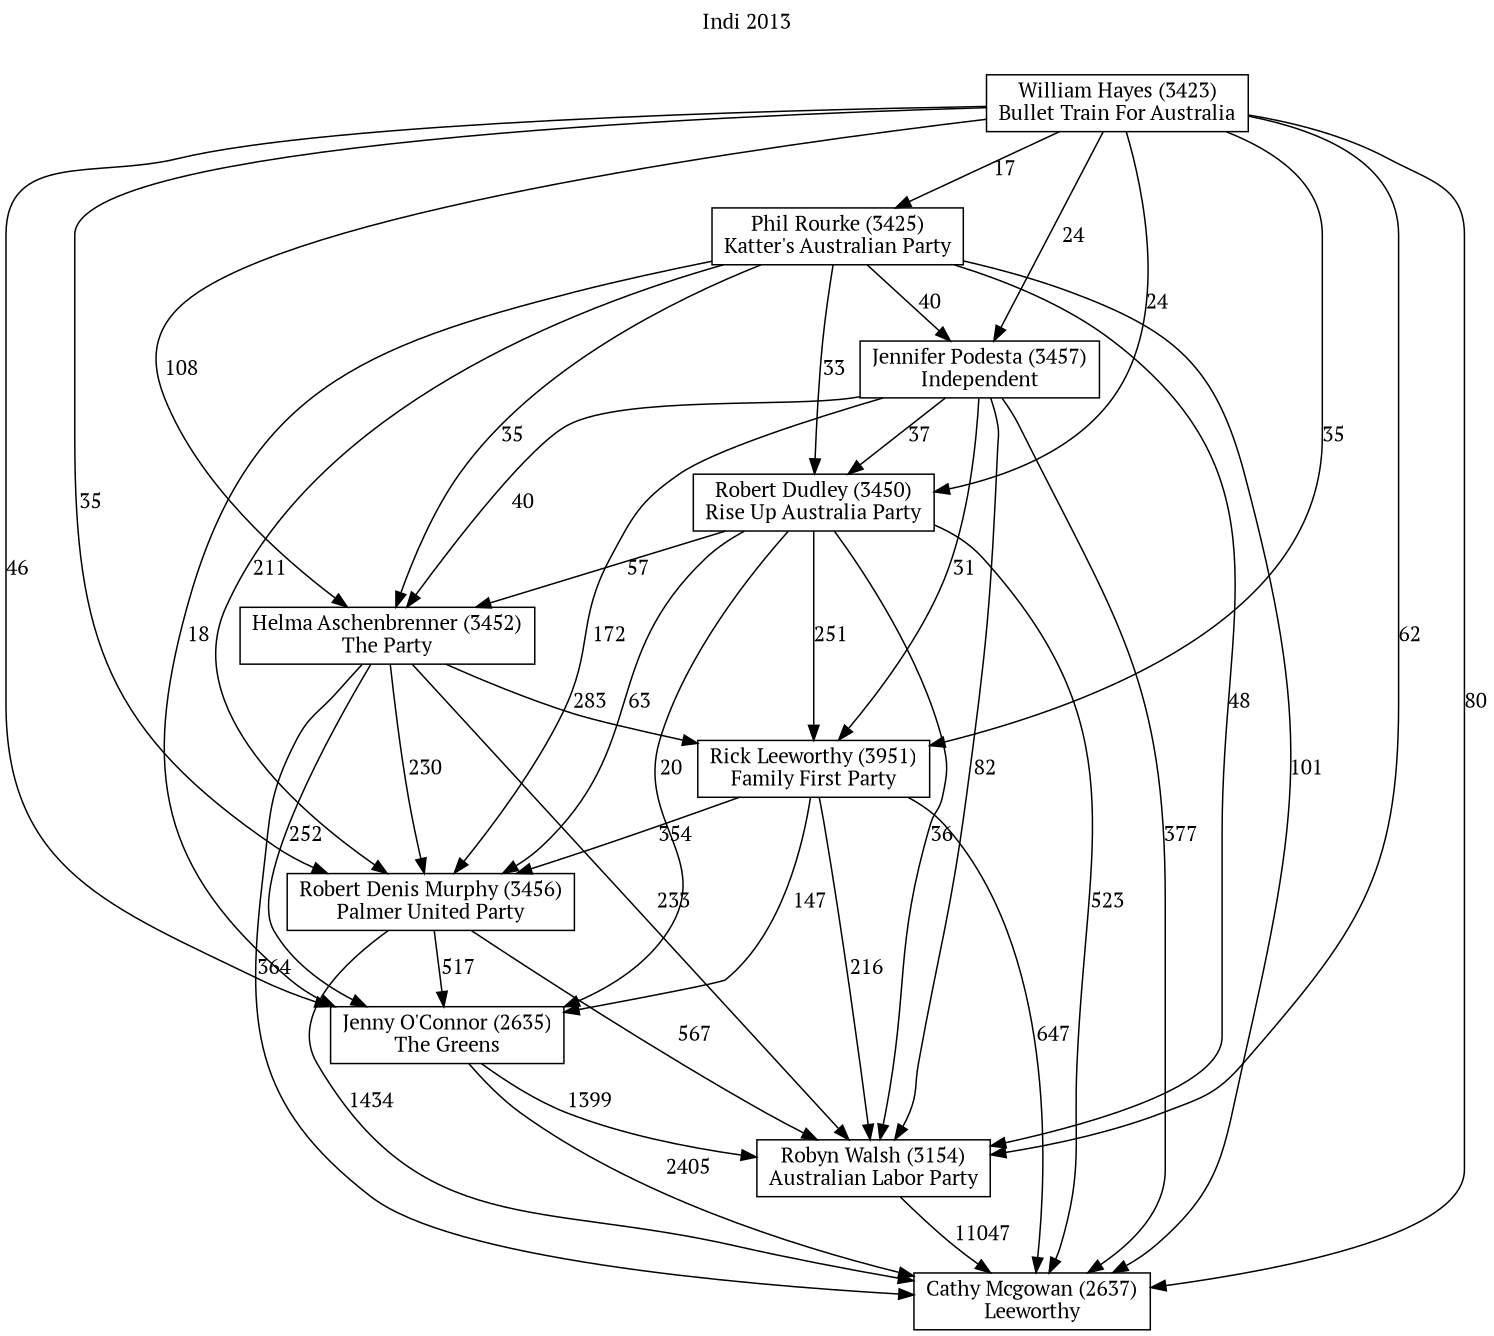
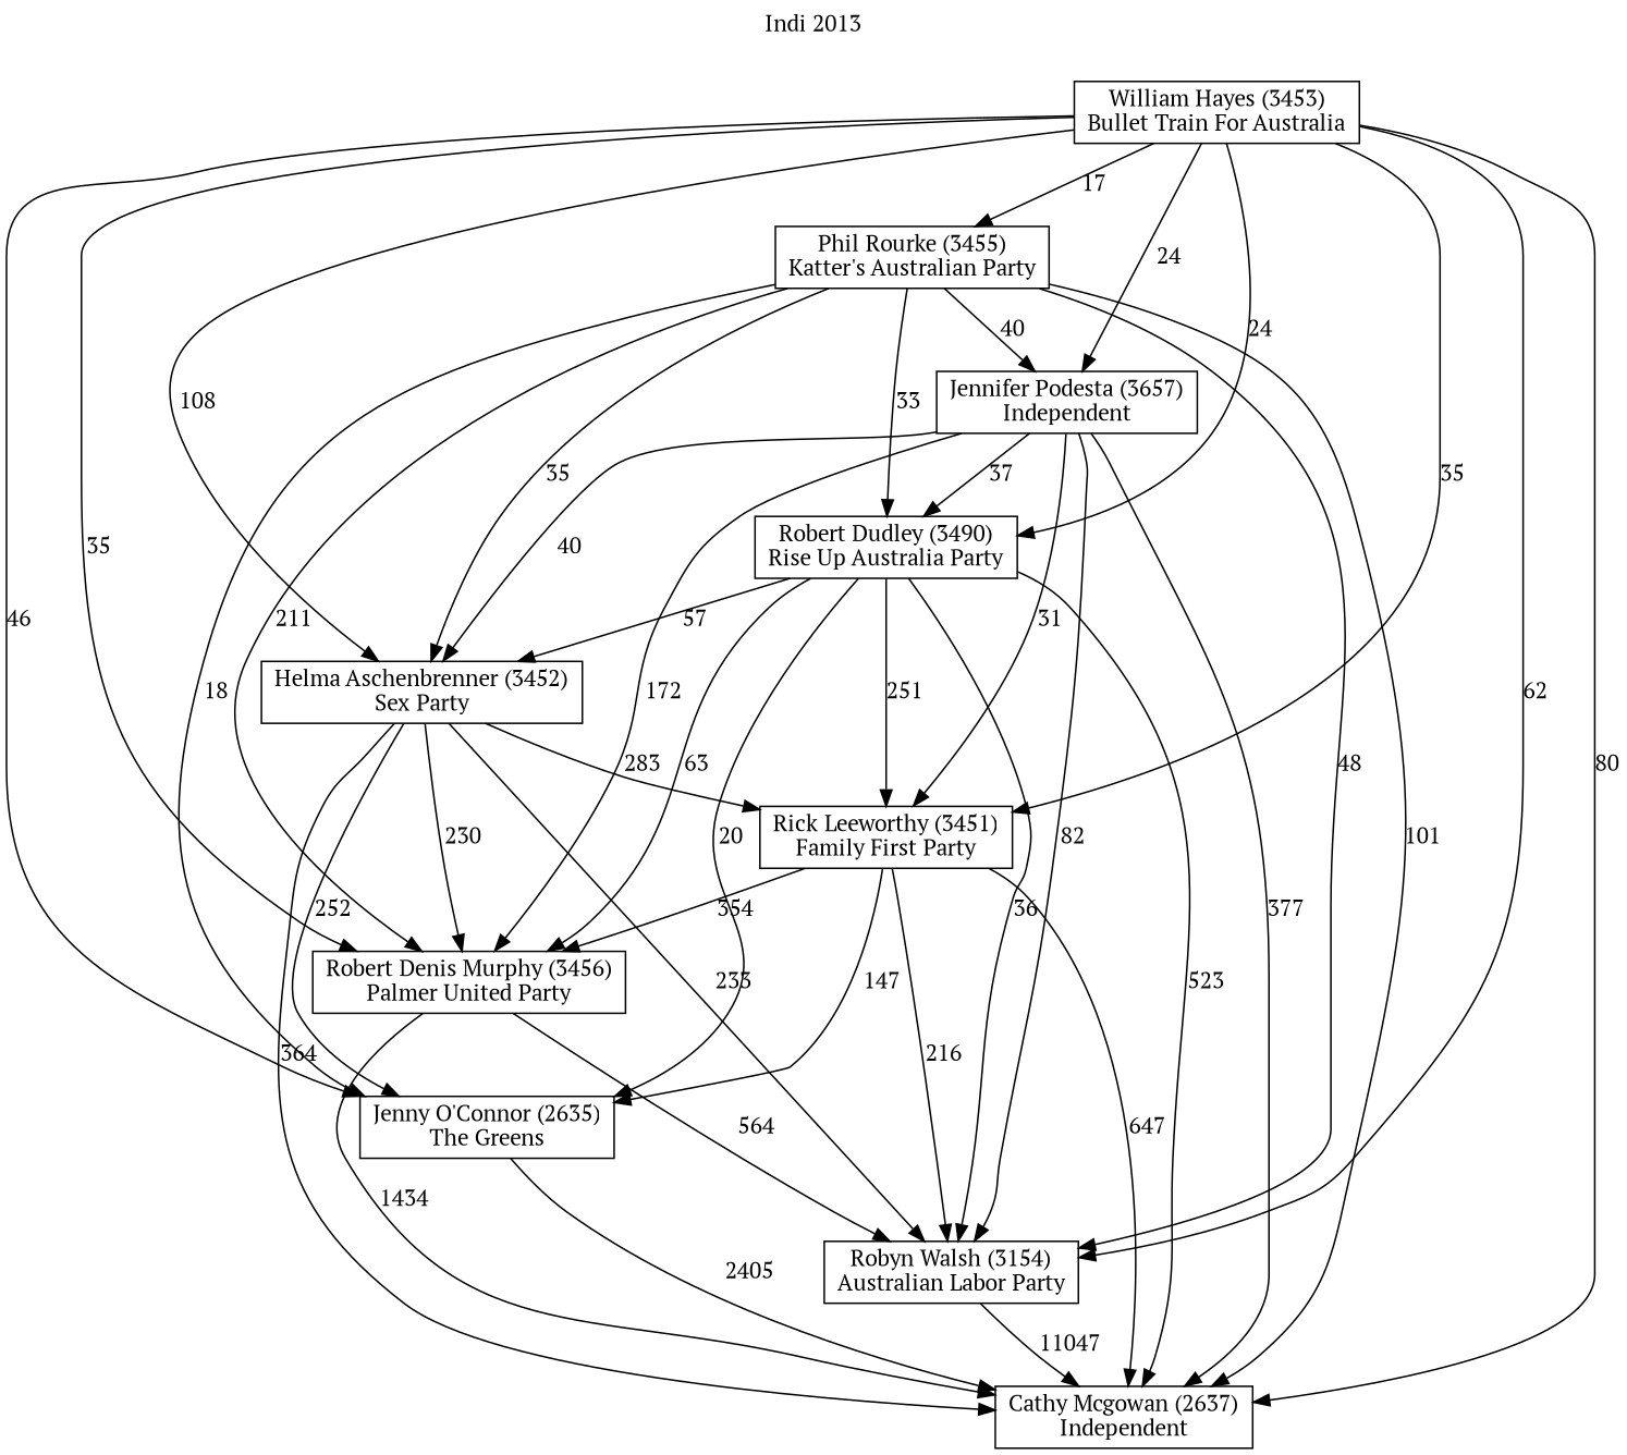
  digraph {
    fontname="PT Serif"
    label="Indi 2013"
    labelloc=t
    mclimit=10
    node [fontname="PT Serif" shape=box]
    edge [fontname="PT Serif"]
-   n1 [label="Cathy Mcgowan (2637)\nLeeworthy"]
+   n1 [label="Cathy Mcgowan (2637)\nIndependent"]
    n2 [label="Robyn Walsh (3154)\nAustralian Labor Party"]
    n3 [label="Jenny O'Connor (2635)\nThe Greens"]
    n4 [label="Robert Denis Murphy (3456)\nPalmer United Party"]
-   n5 [label="Rick Leeworthy (3951)\nFamily First Party"]
-   n6 [label="Helma Aschenbrenner (3452)\nThe Party"]
-   n7 [label="Robert Dudley (3450)\nRise Up Australia Party"]
-   n8 [label="Jennifer Podesta (3457)\nIndependent"]
-   n9 [label="Phil Rourke (3425)\nKatter's Australian Party"]
-   n10 [label="William Hayes (3423)\nBullet Train For Australia"]
+   n5 [label="Rick Leeworthy (3451)\nFamily First Party"]
+   n6 [label="Helma Aschenbrenner (3452)\nSex Party"]
+   n7 [label="Robert Dudley (3490)\nRise Up Australia Party"]
+   n8 [label="Jennifer Podesta (3657)\nIndependent"]
+   n9 [label="Phil Rourke (3455)\nKatter's Australian Party"]
+   n10 [label="William Hayes (3453)\nBullet Train For Australia"]
    n2 -> n1 [label=11047]
    n3 -> n1 [label=2405]
-   n3 -> n2 [label=1399]
    n4 -> n1 [label=1434]
-   n4 -> n2 [label=567]
-   n4 -> n3 [label=517]
+   n4 -> n2 [label=564]
    n5 -> n1 [label=647]
    n5 -> n2 [label=216]
    n5 -> n3 [label=147]
    n5 -> n4 [label=354]
    n6 -> n1 [label=364]
    n6 -> n2 [label=233]
    n6 -> n3 [label=252]
    n6 -> n4 [label=230]
    n6 -> n5 [label=283]
    n7 -> n1 [label=523]
    n7 -> n2 [label=36]
    n7 -> n3 [label=20]
    n7 -> n4 [label=63]
    n7 -> n5 [label=251]
    n7 -> n6 [label=57]
    n8 -> n1 [label=377]
    n8 -> n2 [label=82]
    n8 -> n4 [label=172]
    n8 -> n5 [label=31]
    n8 -> n6 [label=40]
    n8 -> n7 [label=37]
    n9 -> n1 [label=101]
    n9 -> n2 [label=48]
    n9 -> n3 [label=18]
    n9 -> n4 [label=211]
    n9 -> n6 [label=35]
    n9 -> n7 [label=33]
    n9 -> n8 [label=40]
    n10 -> n1 [label=80]
    n10 -> n2 [label=62]
    n10 -> n3 [label=46]
    n10 -> n4 [label=35]
    n10 -> n5 [label=35]
    n10 -> n6 [label=108]
    n10 -> n7 [label=24]
    n10 -> n8 [label=24]
    n10 -> n9 [label=17]
  }
